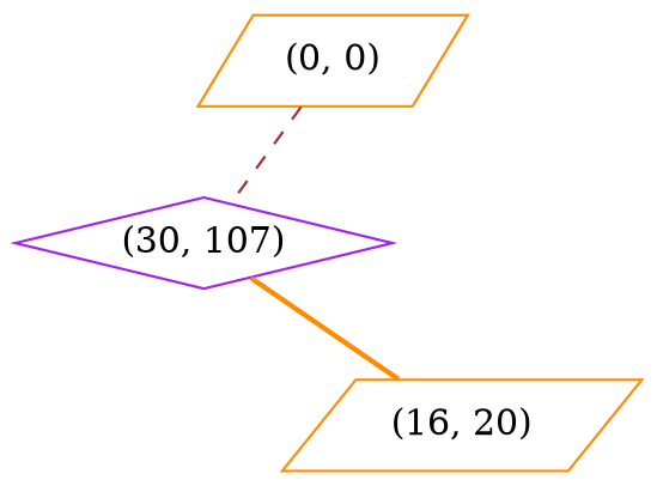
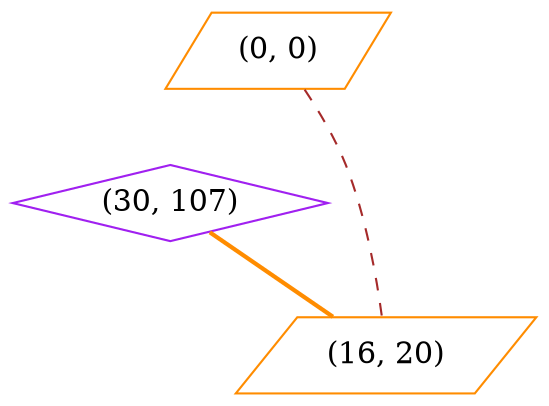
  graph {
    node [color=darkorange shape=parallelogram]
    "(30, 107)" [color=purple shape=diamond]
    "(16, 20)"
    "(0, 0)"
    "(30, 107)" -- "(16, 20)" [color=darkorange style=bold weight=1]
-   "(0, 0)" -- "(30, 107)" [color=brown style=dashed weight=4]
+   "(0, 0)" -- "(16, 20)" [color=brown style=dashed weight=4]
  }
